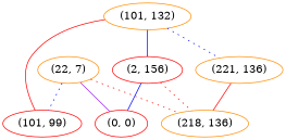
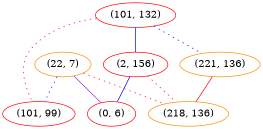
  graph {
    node [color=darkorange]
    edge [color=red style=dotted weight=1]
    "(2, 156)" [color=red]
-   "(101, 132)"
+   "(101, 132)" [color=red]
    "(221, 136)"
    "(101, 99)" [color=red]
    "(218, 136)"
-   "(0, 0)" [color=red]
+   "(0, 0)" [color=red label="(0, 6)"]
    n7 [label="(22, 7)"]
    "(2, 156)" -- "(218, 136)"
    "(2, 156)" -- "(0, 0)" [color=blue style=solid weight=3]
    "(101, 132)" -- "(2, 156)" [color=blue style=solid weight=3]
    "(101, 132)" -- "(221, 136)" [color=blue weight=3]
-   "(101, 132)" -- "(101, 99)" [style=solid]
+   "(101, 132)" -- "(101, 99)"
    "(221, 136)" -- "(218, 136)" [style=solid]
    n7 -- "(101, 99)" [color=blue weight=3]
    n7 -- "(218, 136)"
    n7 -- "(0, 0)" [color=purple style=solid weight=4]
  }
